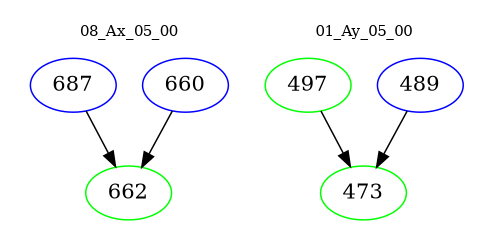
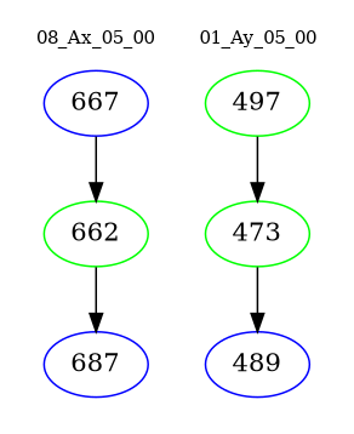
  digraph {
    node [color=blue]
    edge [color=black]
-   n1 [label=660]
+   n1 [label=667]
    n2 [color=green label=662]
    n3 [label=687]
    n4 [label=489]
    n5 [color=green label=473]
    n6 [color=green label=497]
    subgraph cluster_1 {
      color=white
      fontsize=10
      label="08_Ax_05_00"
      n1
      n2
      n3
    }
    subgraph cluster_2 {
      color=white
      fontsize=10
      label="01_Ay_05_00"
      n4
      n5
      n6
    }
    n1 -> n2
-   n3 -> n2
-   n4 -> n5
+   n2 -> n3
+   n5 -> n4
    n6 -> n5
  }
